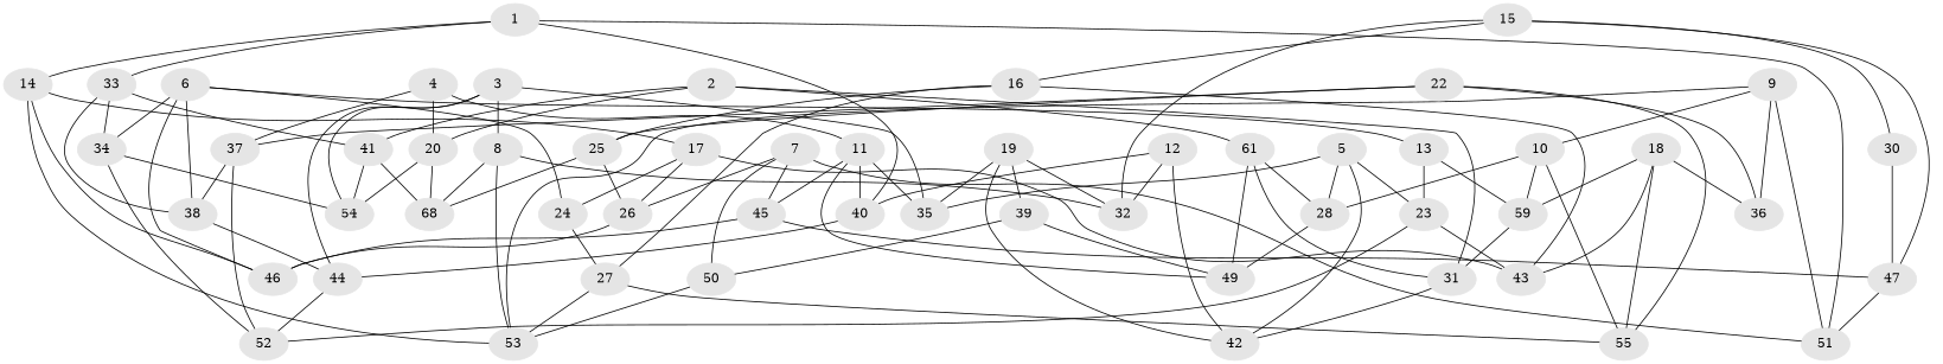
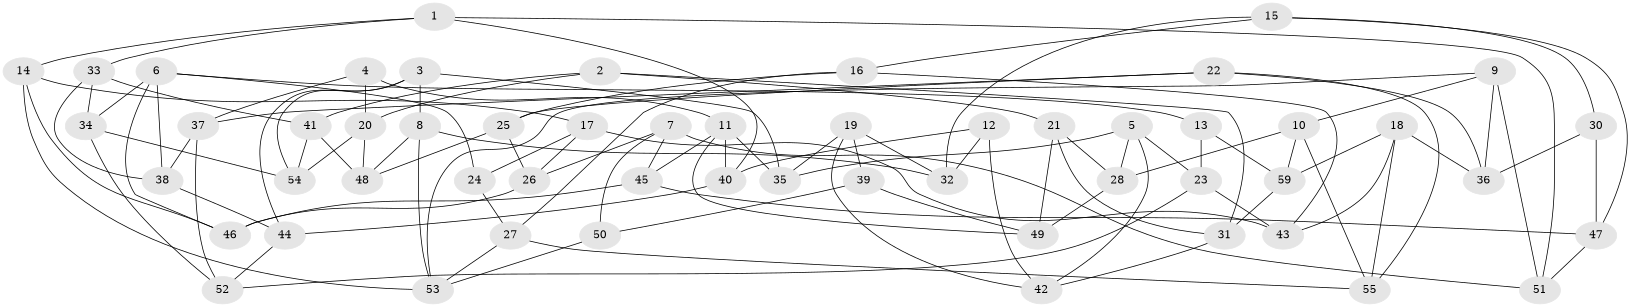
  graph {
    node [color=gray90 style=filled]
    1
    14
    33
    40
    51
    46
    53
    17
    41
    38
    34
    44
    2
    20
-   21 [label=61]
+   21
    31
    54
-   48 [label=68]
+   48
    28
    49
    42
    3
    8
    35
    32
    52
    4
    11
    37
    45
    47
    5
    23
    43
    6
    13
    24
    n38 [label=59]
    27
    7
    26
    50
    9
    10
    36
    55
    12
    15
    16
    30
    25
    18
    19
    39
    22
    1 -- 14
    1 -- 33
    1 -- 40
    1 -- 51
    14 -- 46
    14 -- 53
    14 -- 17
    33 -- 41
    33 -- 38
    33 -- 34
    40 -- 44
    17 -- 43
    17 -- 24
    17 -- 26
    41 -- 54
    41 -- 48
    38 -- 44
    34 -- 54
    34 -- 52
    44 -- 52
    2 -- 41
    2 -- 20
    2 -- 21
    2 -- 31
    20 -- 54
    20 -- 48
    21 -- 31
    21 -- 28
    21 -- 49
    31 -- 42
    28 -- 49
    3 -- 44
    3 -- 54
    3 -- 8
    3 -- 35
    8 -- 53
    8 -- 48
    8 -- 32
    4 -- 20
    4 -- 11
    4 -- 37
    11 -- 40
    11 -- 49
    11 -- 35
    11 -- 45
    37 -- 38
    37 -- 52
    45 -- 46
    45 -- 47
    47 -- 51
    5 -- 28
    5 -- 42
    5 -- 35
    5 -- 23
    23 -- 52
    23 -- 43
    6 -- 46
    6 -- 38
    6 -- 34
    6 -- 13
    6 -- 24
    13 -- 23
    13 -- n38
    24 -- 27
    n38 -- 31
    27 -- 53
    27 -- 55
    7 -- 51
    7 -- 45
    7 -- 26
    7 -- 50
    26 -- 46
    50 -- 53
    9 -- 51
    9 -- 53
    9 -- 10
    9 -- 36
    10 -- 28
    10 -- n38
    10 -- 55
    12 -- 40
    12 -- 42
    12 -- 32
    15 -- 32
    15 -- 47
    15 -- 16
    15 -- 30
    16 -- 43
    16 -- 27
    16 -- 25
    30 -- 47
+   30 -- 36
    25 -- 48
    25 -- 26
    18 -- 43
    18 -- n38
    18 -- 36
    18 -- 55
    19 -- 42
    19 -- 35
    19 -- 32
    19 -- 39
    39 -- 49
    39 -- 50
    22 -- 37
    22 -- 36
    22 -- 55
    22 -- 25
  }
